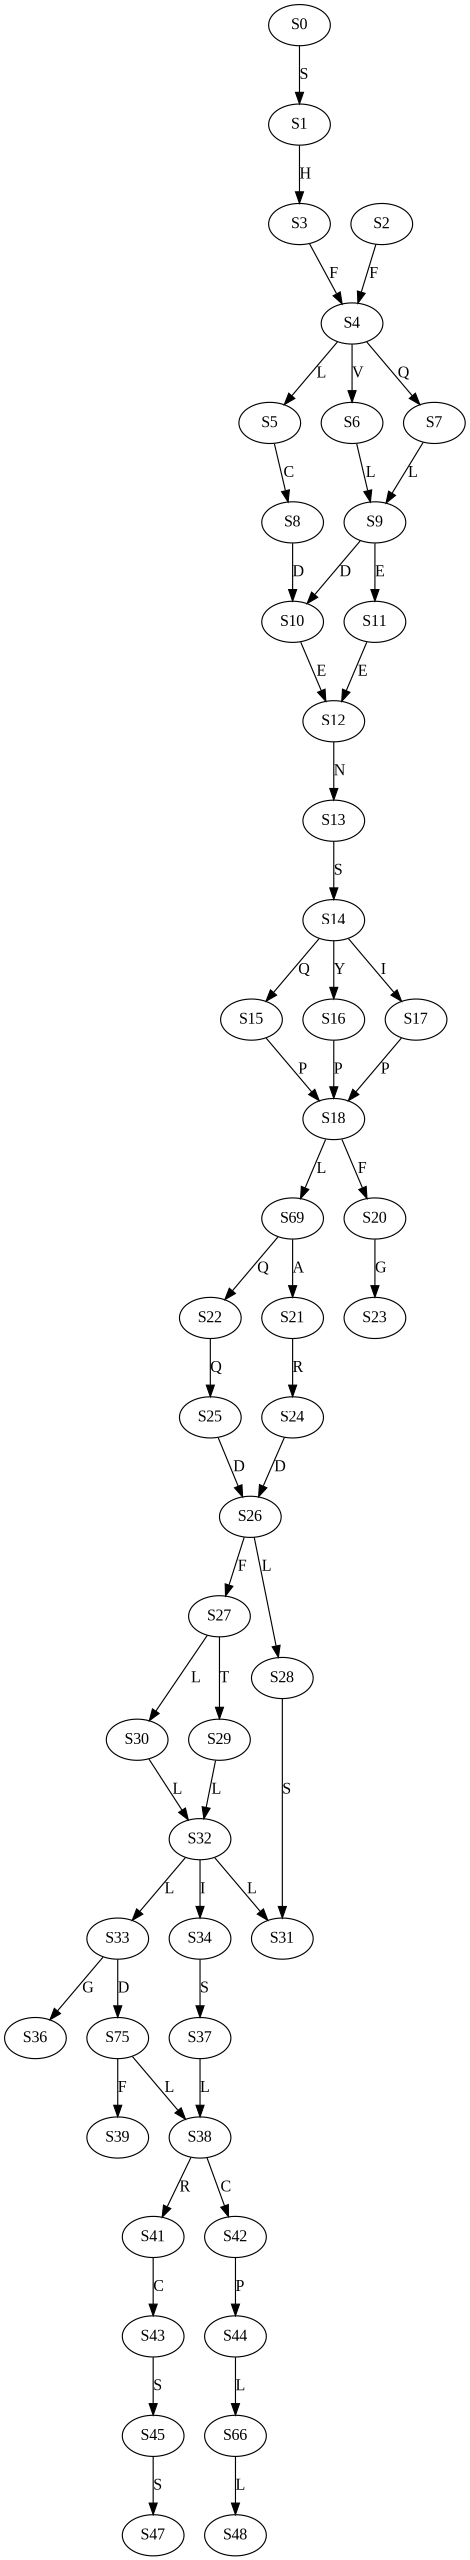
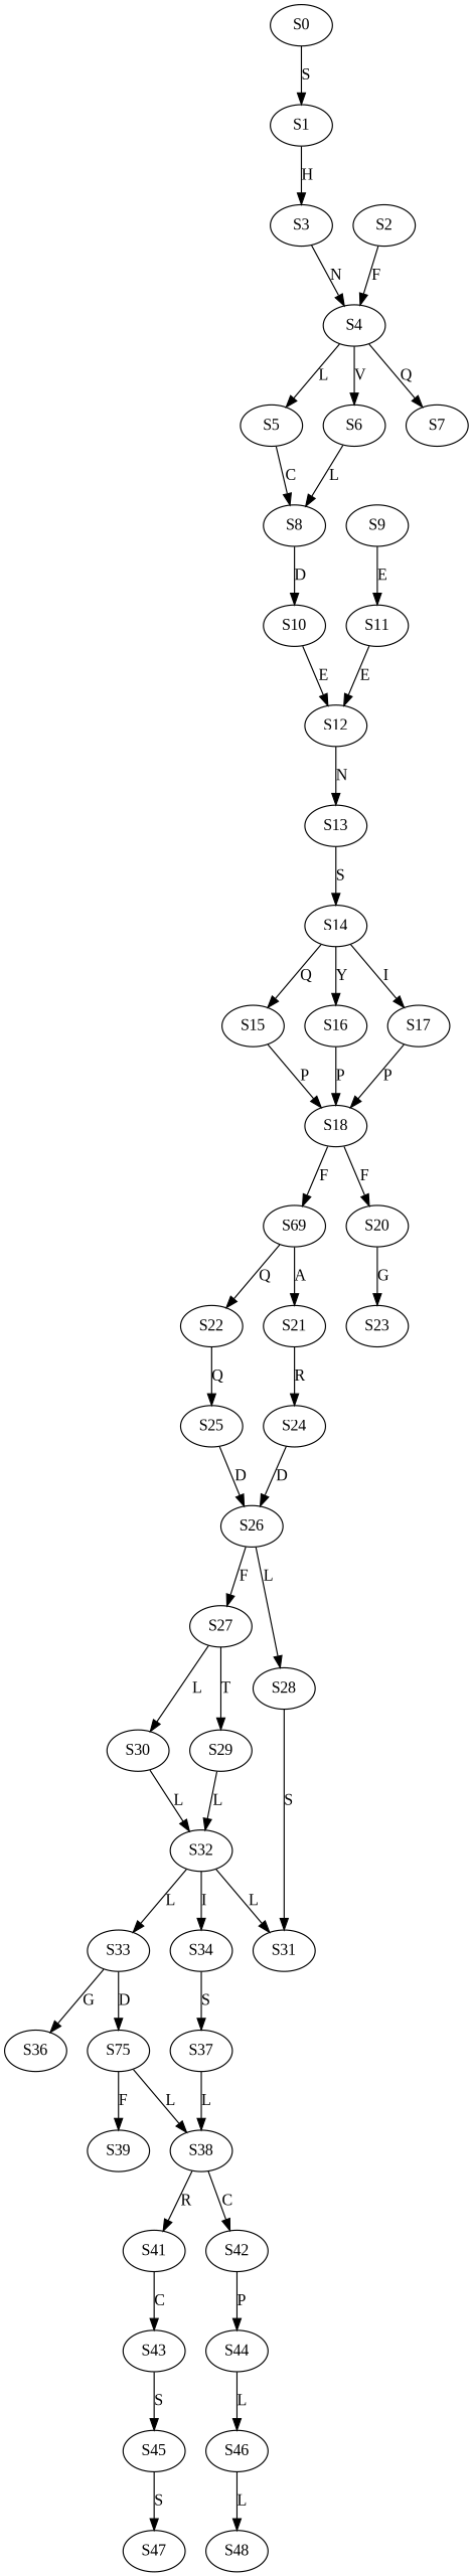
  strict digraph {
    fontname="Liberation Serif"
    node [fontname="Liberation Serif"]
    edge [fontname="Liberation Serif"]
    S0
    S1
    S3
    S2
    S4
    S5
    S6
    S7
    S8
    S9
    S10
    S11
    S12
    S13
    S14
    S15
    S16
    S17
    S18
    n20 [label=S69]
    S20
    S21
    S22
    S23
    S24
    S25
    S26
    S27
    S28
    S29
    S30
    S31
    S32
    S33
    S34
    n36 [label=S75]
    S36
    S37
    S38
    S39
    S41
    S42
    S43
    S44
    S45
-   S46 [label=S66]
+   S46
    S47
    S48
    S0 -> S1 [label=S]
    S1 -> S3 [label=H]
-   S3 -> S4 [label=F]
+   S3 -> S4 [label=N]
    S2 -> S4 [label=F]
    S4 -> S5 [label=L]
    S4 -> S6 [label=V]
    S4 -> S7 [label=Q]
    S5 -> S8 [label=C]
-   S6 -> S9 [label=L]
-   S7 -> S9 [label=L]
+   S6 -> S8 [label=L]
    S8 -> S10 [label=D]
-   S9 -> S10 [label=D]
    S9 -> S11 [label=E]
    S10 -> S12 [label=E]
    S11 -> S12 [label=E]
    S12 -> S13 [label=N]
    S13 -> S14 [label=S]
    S14 -> S15 [label=Q]
    S14 -> S16 [label=Y]
    S14 -> S17 [label=I]
    S15 -> S18 [label=P]
    S16 -> S18 [label=P]
    S17 -> S18 [label=P]
-   S18 -> n20 [label=L]
+   S18 -> n20 [label=F]
    S18 -> S20 [label=F]
    n20 -> S21 [label=A]
    n20 -> S22 [label=Q]
    S20 -> S23 [label=G]
    S21 -> S24 [label=R]
    S22 -> S25 [label=Q]
    S24 -> S26 [label=D]
    S25 -> S26 [label=D]
    S26 -> S27 [label=F]
    S26 -> S28 [label=L]
    S27 -> S29 [label=T]
    S27 -> S30 [label=L]
    S28 -> S31 [label=S]
    S29 -> S32 [label=L]
    S30 -> S32 [label=L]
    S32 -> S31 [label=L]
    S32 -> S33 [label=L]
    S32 -> S34 [label=I]
    S33 -> n36 [label=D]
    S33 -> S36 [label=G]
    S34 -> S37 [label=S]
    n36 -> S38 [label=L]
    n36 -> S39 [label=F]
    S37 -> S38 [label=L]
    S38 -> S41 [label=R]
    S38 -> S42 [label=C]
    S41 -> S43 [label=C]
    S42 -> S44 [label=P]
    S43 -> S45 [label=S]
    S44 -> S46 [label=L]
    S45 -> S47 [label=S]
    S46 -> S48 [label=L]
  }
